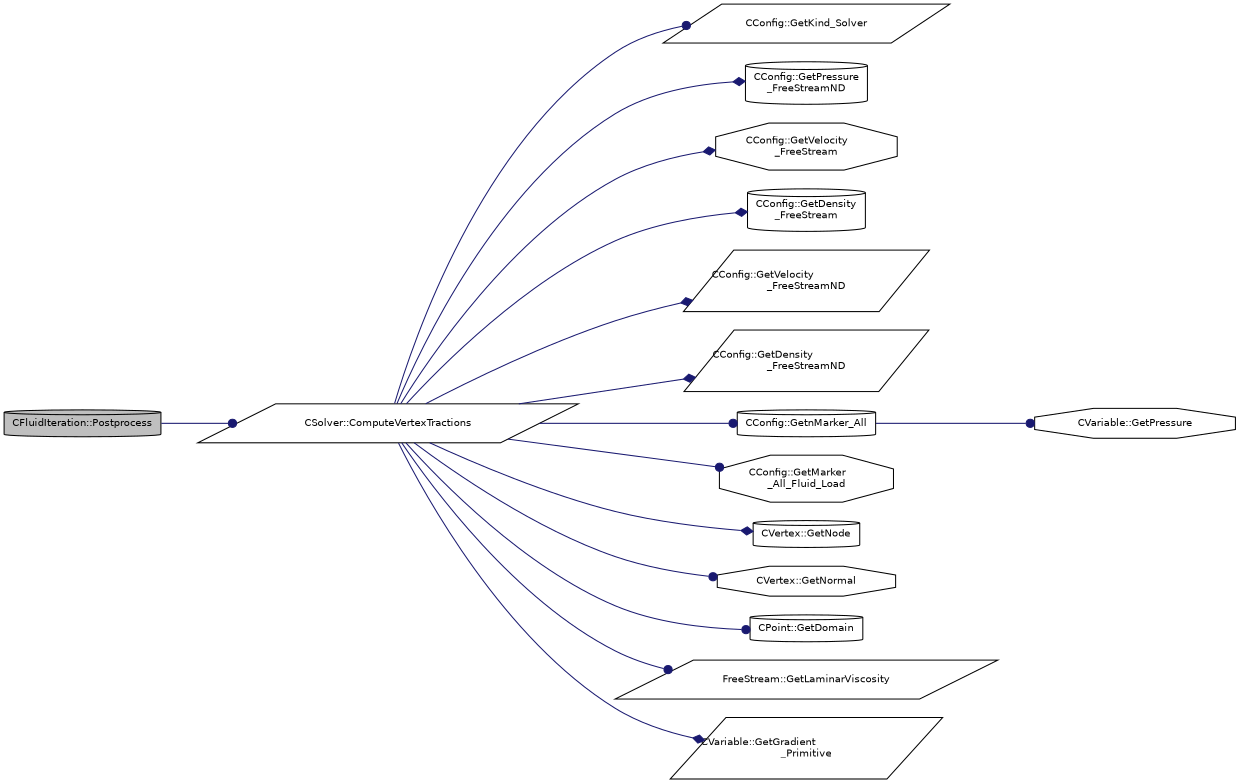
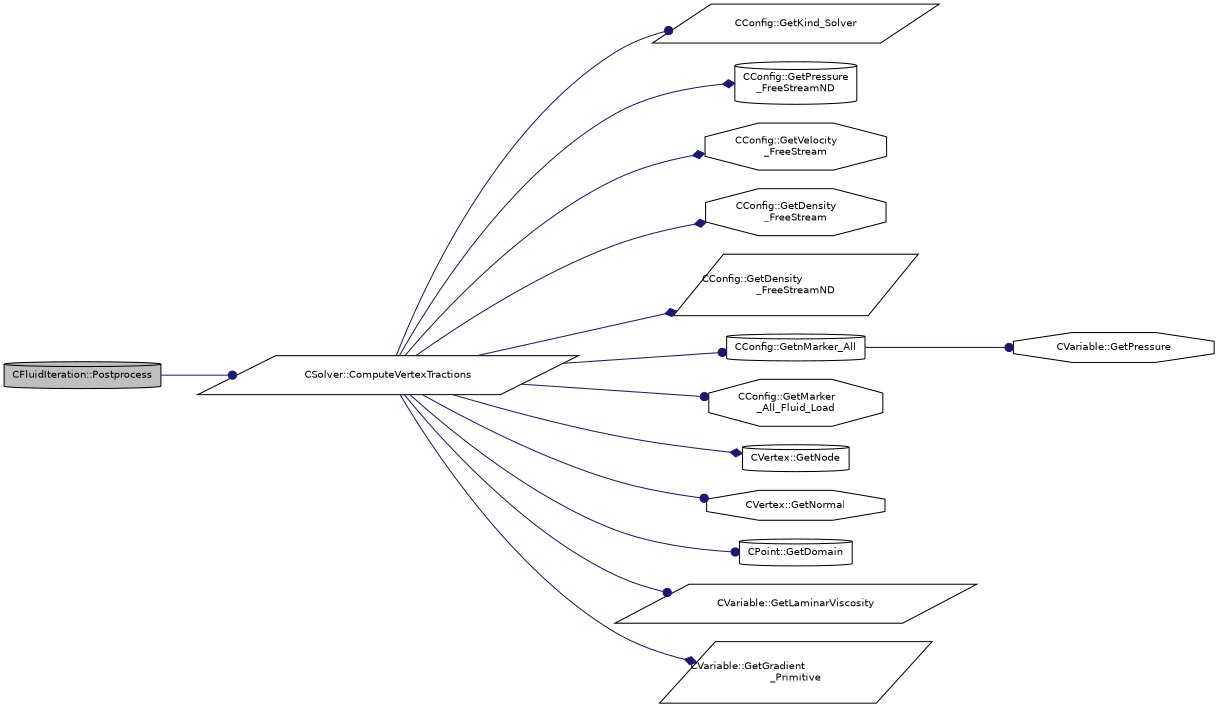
  digraph {
    rankdir=LR
    node [color=black fillcolor=white fontname=Helvetica fontsize=10 shape=cylinder style=filled]
    edge [arrowhead=dot color=midnightblue fontname=Helvetica fontsize=10 labelfontname=Helvetica labelfontsize=10 style=solid]
    n1 [fillcolor=grey75 fontcolor=black height=0.2 label="CFluidIteration::Postprocess" width=0.4]
    n2 [height=0.2 label="CSolver::ComputeVertexTractions" shape=parallelogram width=0.4]
    n3 [height=0.2 label="CConfig::GetKind_Solver" shape=parallelogram width=0.4]
    n4 [height=0.2 label="CConfig::GetPressure\l_FreeStreamND" width=0.4]
    n5 [height=0.2 label="CConfig::GetVelocity\l_FreeStream" shape=octagon width=0.4]
-   n6 [height=0.2 label="CConfig::GetDensity\l_FreeStream" width=0.4]
-   n7 [height=0.2 label="CConfig::GetVelocity\l_FreeStreamND" shape=parallelogram width=0.4]
+   n6 [height=0.2 label="CConfig::GetDensity\l_FreeStream" shape=octagon width=0.4]
    n8 [height=0.2 label="CConfig::GetDensity\l_FreeStreamND" shape=parallelogram width=0.4]
    n9 [height=0.2 label="CConfig::GetnMarker_All" width=0.4]
    n10 [height=0.2 label="CConfig::GetMarker\l_All_Fluid_Load" shape=octagon width=0.4]
    n11 [height=0.2 label="CVertex::GetNode" width=0.4]
    n12 [height=0.2 label="CVertex::GetNormal" shape=octagon width=0.4]
    n13 [height=0.2 label="CPoint::GetDomain" width=0.4]
-   n14 [height=0.2 label="FreeStream::GetLaminarViscosity" shape=parallelogram width=0.4]
+   n14 [height=0.2 label="CVariable::GetLaminarViscosity" shape=parallelogram width=0.4]
    n15 [height=0.2 label="CVariable::GetGradient\l_Primitive" shape=parallelogram width=0.4]
    n16 [height=0.2 label="CVariable::GetPressure" shape=octagon width=0.4]
    n1 -> n2
    n2 -> n3
    n2 -> n4 [arrowhead=diamond]
    n2 -> n5 [arrowhead=diamond]
    n2 -> n6 [arrowhead=diamond]
-   n2 -> n7 [arrowhead=diamond]
    n2 -> n8 [arrowhead=diamond]
    n2 -> n9
    n2 -> n10
    n2 -> n11 [arrowhead=diamond]
    n2 -> n12
    n2 -> n13
    n2 -> n14
    n2 -> n15 [arrowhead=diamond]
    n9 -> n16
  }
